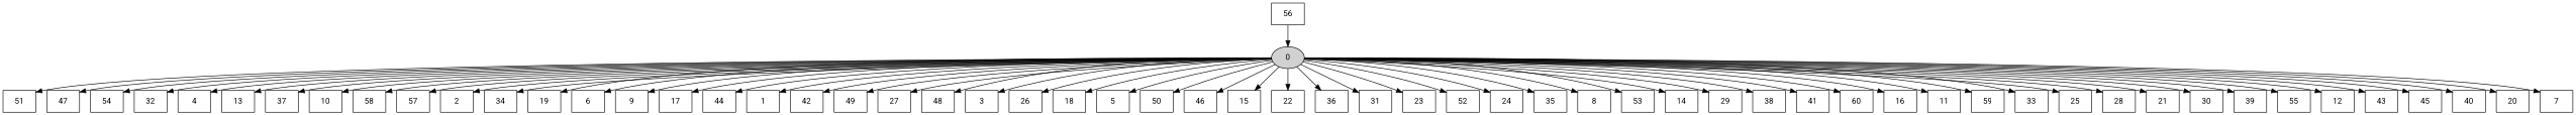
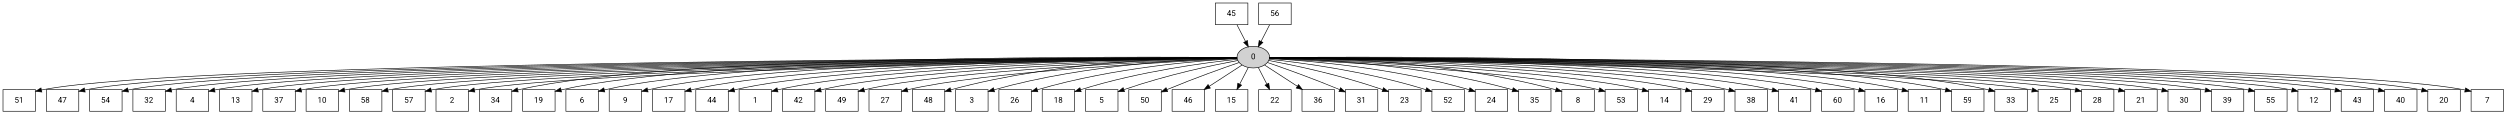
  digraph {
    fontname=Roboto
    node [fillcolor=white fontname=Roboto style=filled shape=box]
    edge [fontname=Roboto]
    0 [fillcolor=grey82 shape=""]
    n2 [label="51\n"]
    n3 [label="47\n"]
    n4 [label="54\n"]
    n5 [label="32\n"]
    n6 [label="4\n"]
    n7 [label="13\n"]
    n8 [label="37\n"]
    n9 [label="10\n"]
    n10 [label="58\n"]
    n11 [label="57\n"]
    n12 [label="2\n"]
    n13 [label="34\n"]
    n14 [label="19\n"]
    n15 [label="6\n"]
    n16 [label="9\n"]
    n17 [label="17\n"]
    n18 [label="44\n"]
    n19 [label="1\n"]
    n20 [label="42\n"]
    n21 [label="49\n"]
    n22 [label="27\n"]
    n23 [label="48\n"]
    n24 [label="3\n"]
    n25 [label="26\n"]
    n26 [label="18\n"]
    n27 [label="5\n"]
    n28 [label="50\n"]
    n29 [label="46\n"]
    n30 [label="15\n"]
    n31 [label="22\n"]
    n32 [label="36\n"]
    n33 [label="31\n"]
    n34 [label="23\n"]
    n35 [label="52\n"]
    n36 [label="24\n"]
    n37 [label="35\n"]
    n38 [label="8\n"]
    n39 [label="53\n"]
    n40 [label="14\n"]
    n41 [label="29\n"]
    n42 [label="38\n"]
    n43 [label="41\n"]
    n44 [label="60\n"]
    n45 [label="16\n"]
    n46 [label="11\n"]
    n47 [label="59\n"]
    n48 [label="33\n"]
    n49 [label="25\n"]
    n50 [label="28\n"]
    n51 [label="21\n"]
    n52 [label="30\n"]
    n53 [label="39\n"]
    n54 [label="55\n"]
    n55 [label="12\n"]
    n56 [label="43\n"]
    n57 [label="45\n"]
    n58 [label="40\n"]
    n59 [label="20\n"]
    n60 [label="7\n"]
    n61 [label="56\n"]
    0 -> n2
    0 -> n3
    0 -> n4
    0 -> n5
    0 -> n6
    0 -> n7
    0 -> n8
    0 -> n9
    0 -> n10
    0 -> n11
    0 -> n12
    0 -> n13
    0 -> n14
    0 -> n15
    0 -> n16
    0 -> n17
    0 -> n18
    0 -> n19
    0 -> n20
    0 -> n21
    0 -> n22
    0 -> n23
    0 -> n24
    0 -> n25
    0 -> n26
    0 -> n27
    0 -> n28
    0 -> n29
    0 -> n30
    0 -> n31
    0 -> n32
    0 -> n33
    0 -> n34
    0 -> n35
    0 -> n36
    0 -> n37
    0 -> n38
    0 -> n39
    0 -> n40
    0 -> n41
    0 -> n42
    0 -> n43
    0 -> n44
    0 -> n45
    0 -> n46
    0 -> n47
    0 -> n48
    0 -> n49
    0 -> n50
    0 -> n51
    0 -> n52
    0 -> n53
    0 -> n54
    0 -> n55
    0 -> n56
-   0 -> n57
+   n57 -> 0
    0 -> n58
    0 -> n59
    0 -> n60
    n61 -> 0
  }
